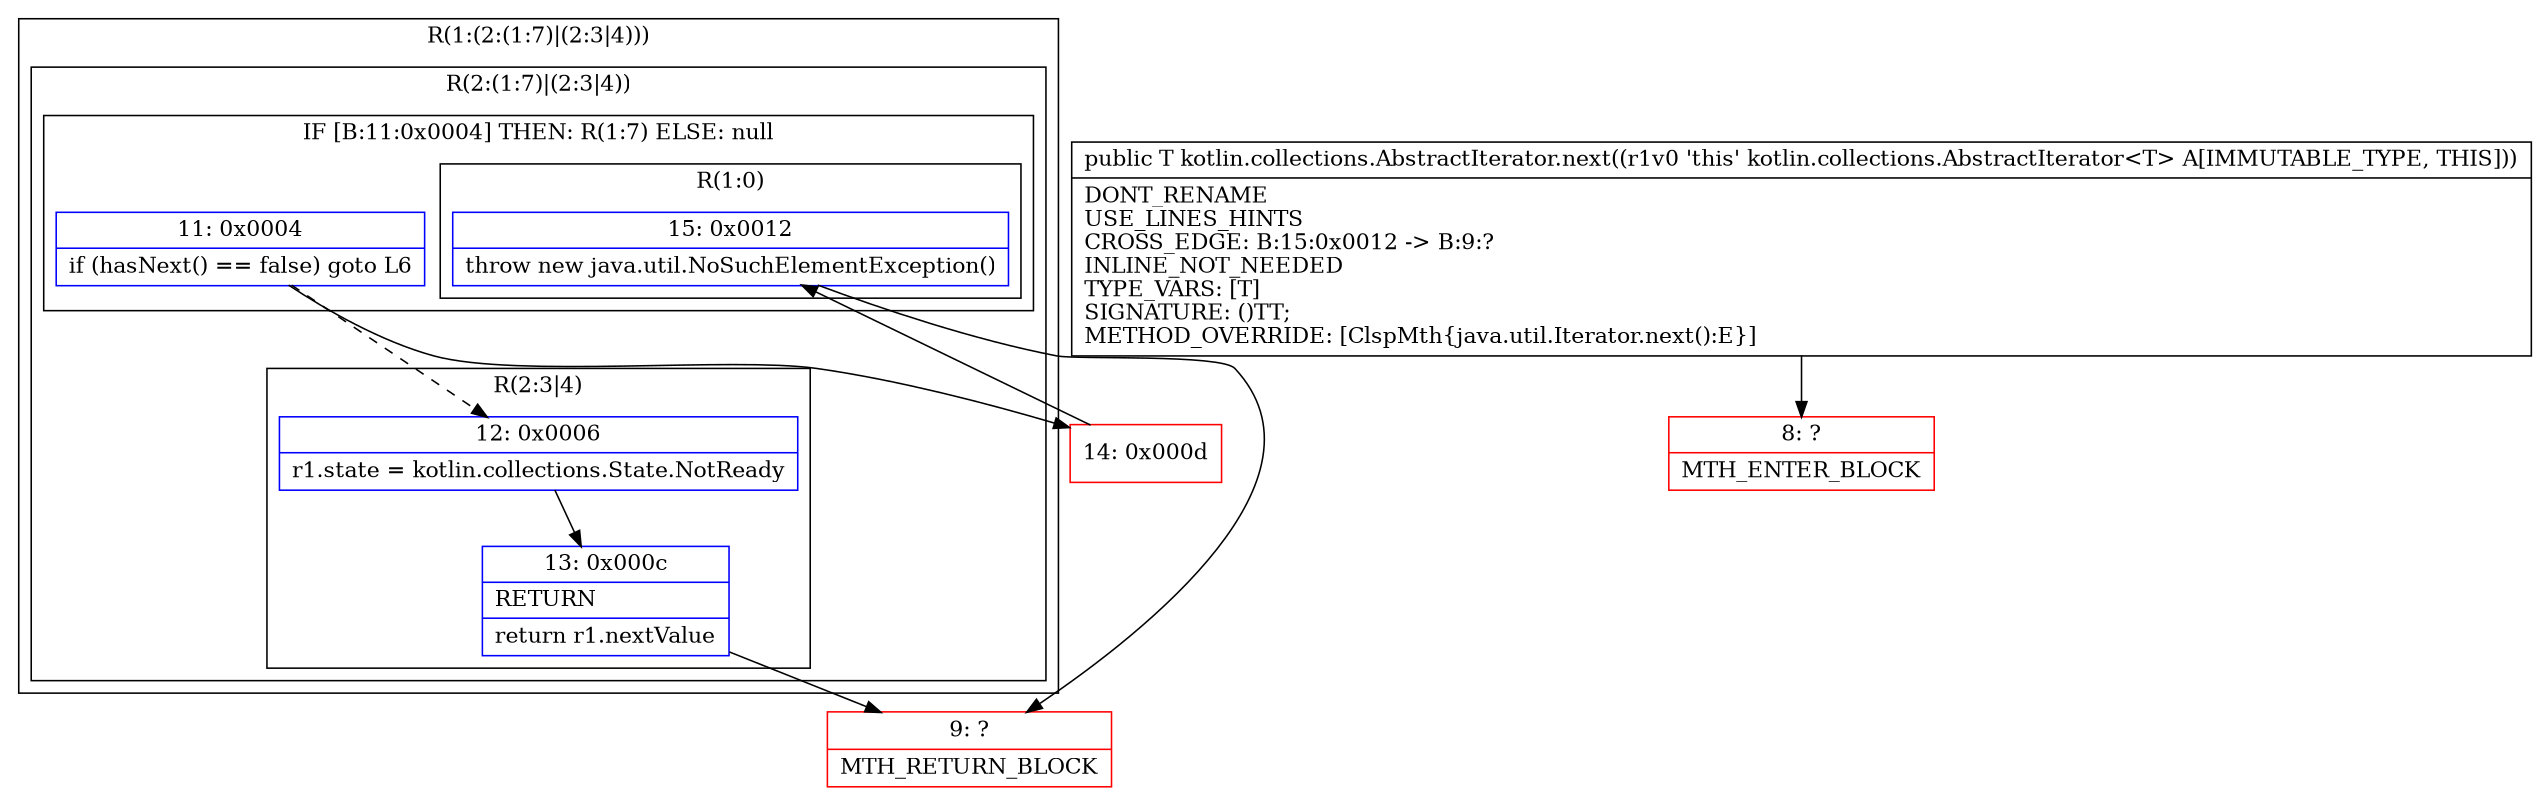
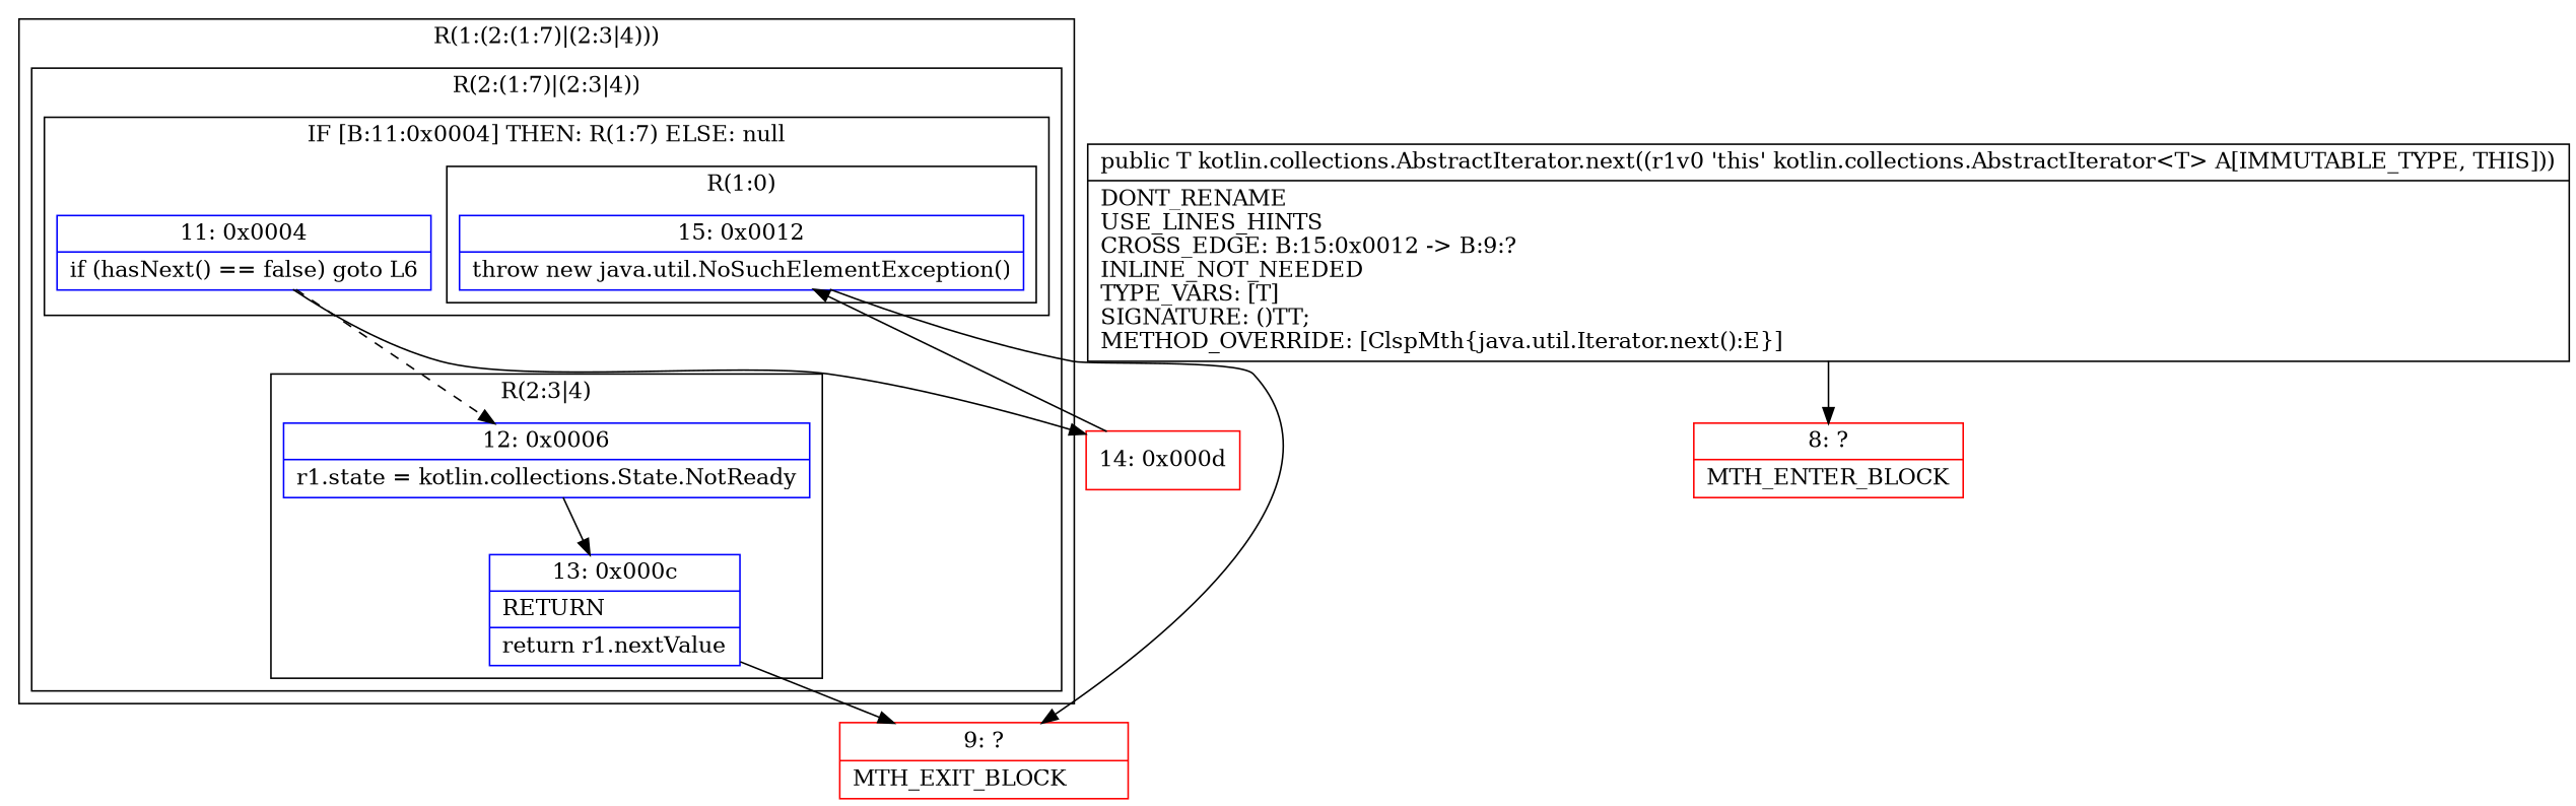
  digraph {
    node [color=blue shape=record]
    n1 [label="{15\:\ 0x0012|throw new java.util.NoSuchElementException()\l}"]
    n2 [label="{11\:\ 0x0004|if (hasNext() == false) goto L6\l}"]
    n3 [label="{12\:\ 0x0006|r1.state = kotlin.collections.State.NotReady\l}"]
    n4 [label="{13\:\ 0x000c|RETURN\l|return r1.nextValue\l}"]
-   n5 [color=red label="{9\:\ ?|MTH_RETURN_BLOCK\l}"]
+   n5 [color=red label="{9\:\ ?|MTH_EXIT_BLOCK\l}"]
    n6 [color=red label="{14\:\ 0x000d}"]
    n7 [color=red label="{8\:\ ?|MTH_ENTER_BLOCK\l}"]
    n8 [label="{public T kotlin.collections.AbstractIterator.next((r1v0 'this' kotlin.collections.AbstractIterator\<T\> A[IMMUTABLE_TYPE, THIS]))  | DONT_RENAME\lUSE_LINES_HINTS\lCROSS_EDGE: B:15:0x0012 \-\> B:9:?\lINLINE_NOT_NEEDED\lTYPE_VARS: [T]\lSIGNATURE: ()TT;\lMETHOD_OVERRIDE: [ClspMth\{java.util.Iterator.next():E\}]\l}" color=""]
    subgraph cluster_1 {
      label="R(1:(2:(1:7)|(2:3|4)))"
      subgraph cluster_2 {
        label="R(2:(1:7)|(2:3|4))"
        subgraph cluster_3 {
          label="IF [B:11:0x0004] THEN: R(1:7) ELSE: null"
          n2
          subgraph cluster_4 {
            label="R(1:0)"
            n1
          }
        }
        subgraph cluster_5 {
          label="R(2:3|4)"
          n3
          n4
        }
      }
    }
    n1 -> n5
    n2 -> n3 [style=dashed]
    n2 -> n6
    n3 -> n4
    n4 -> n5
    n6 -> n1
    n8 -> n7
  }
